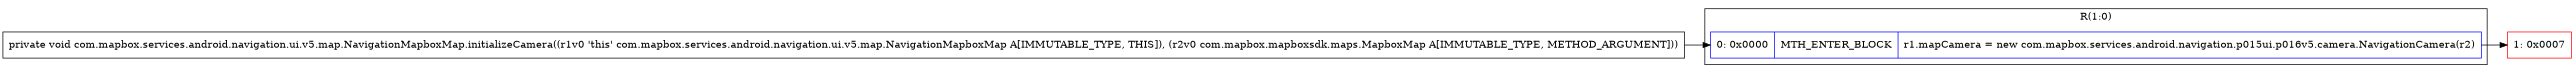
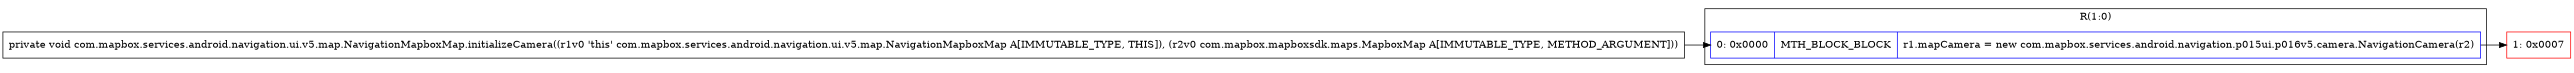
  digraph {
    rankdir=LR
    node [shape=record]
-   n1 [color=blue label="{0\:\ 0x0000|MTH_ENTER_BLOCK\l|r1.mapCamera = new com.mapbox.services.android.navigation.p015ui.p016v5.camera.NavigationCamera(r2)\l}"]
+   n1 [color=blue label="{0\:\ 0x0000|MTH_BLOCK_BLOCK\l|r1.mapCamera = new com.mapbox.services.android.navigation.p015ui.p016v5.camera.NavigationCamera(r2)\l}"]
    n2 [color=red label="{1\:\ 0x0007}"]
    n3 [label="{private void com.mapbox.services.android.navigation.ui.v5.map.NavigationMapboxMap.initializeCamera((r1v0 'this' com.mapbox.services.android.navigation.ui.v5.map.NavigationMapboxMap A[IMMUTABLE_TYPE, THIS]), (r2v0 com.mapbox.mapboxsdk.maps.MapboxMap A[IMMUTABLE_TYPE, METHOD_ARGUMENT])) }"]
    subgraph cluster_1 {
      label="R(1:0)"
      n1
    }
    n1 -> n2
    n3 -> n1
  }
